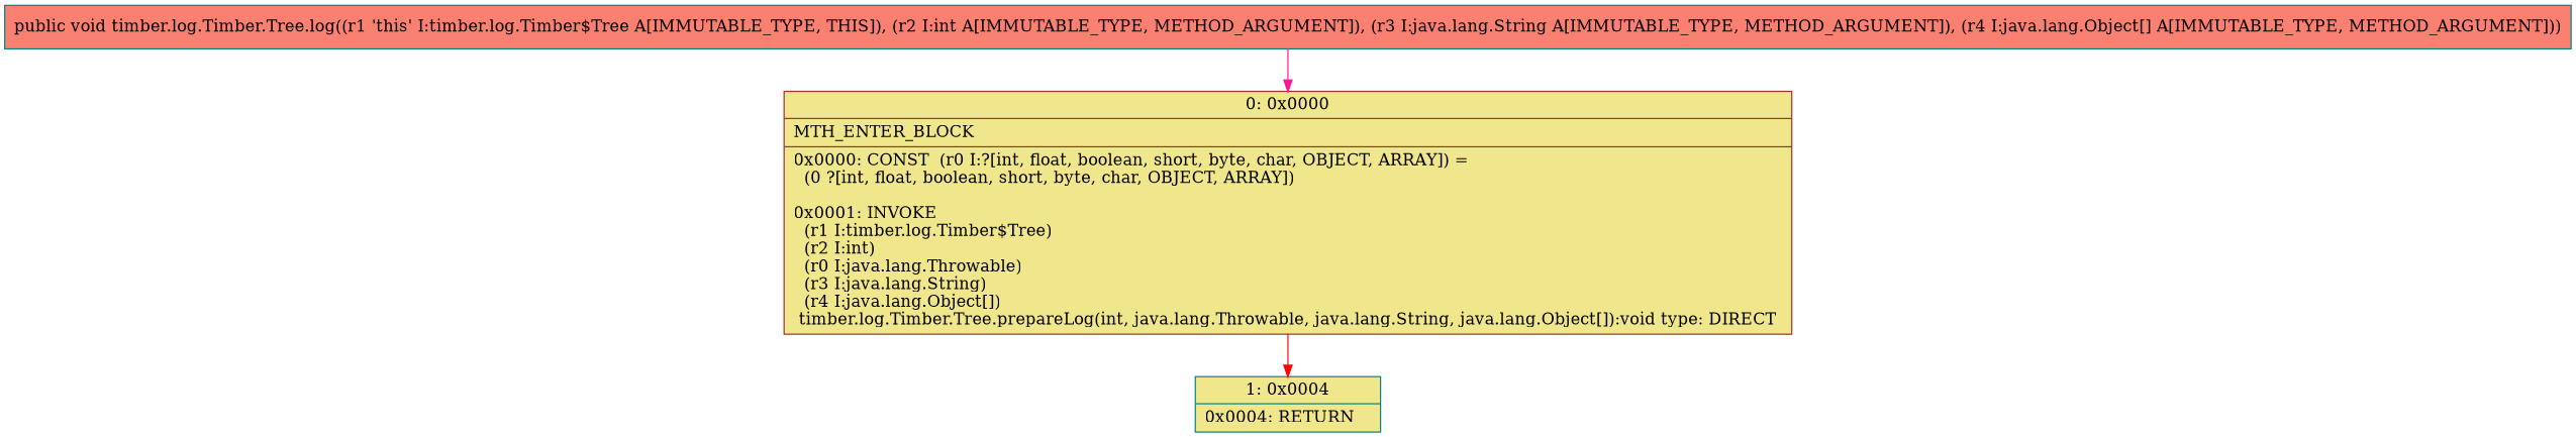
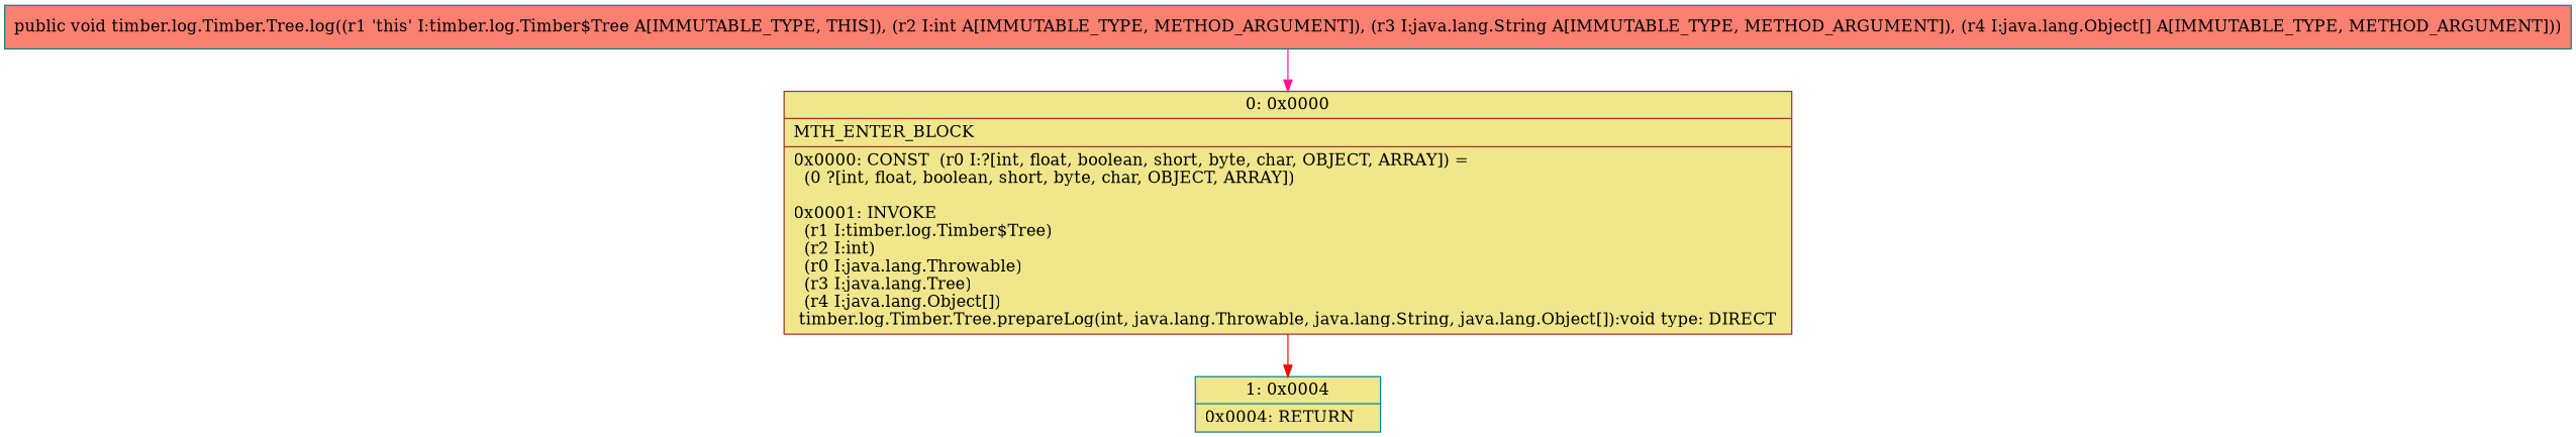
  digraph {
    node [shape=record style=filled fillcolor=khaki color=teal]
-   n1 [label="{0\:\ 0x0000|MTH_ENTER_BLOCK\l|0x0000: CONST  (r0 I:?[int, float, boolean, short, byte, char, OBJECT, ARRAY]) = \l  (0 ?[int, float, boolean, short, byte, char, OBJECT, ARRAY])\l \l0x0001: INVOKE  \l  (r1 I:timber.log.Timber$Tree)\l  (r2 I:int)\l  (r0 I:java.lang.Throwable)\l  (r3 I:java.lang.String)\l  (r4 I:java.lang.Object[])\l timber.log.Timber.Tree.prepareLog(int, java.lang.Throwable, java.lang.String, java.lang.Object[]):void type: DIRECT \l}" color=brown]
+   n1 [label="{0\:\ 0x0000|MTH_ENTER_BLOCK\l|0x0000: CONST  (r0 I:?[int, float, boolean, short, byte, char, OBJECT, ARRAY]) = \l  (0 ?[int, float, boolean, short, byte, char, OBJECT, ARRAY])\l \l0x0001: INVOKE  \l  (r1 I:timber.log.Timber$Tree)\l  (r2 I:int)\l  (r0 I:java.lang.Throwable)\l  (r3 I:java.lang.Tree)\l  (r4 I:java.lang.Object[])\l timber.log.Timber.Tree.prepareLog(int, java.lang.Throwable, java.lang.String, java.lang.Object[]):void type: DIRECT \l}" color=brown]
    n2 [label="{1\:\ 0x0004|0x0004: RETURN   \l}"]
    n3 [label="{public void timber.log.Timber.Tree.log((r1 'this' I:timber.log.Timber$Tree A[IMMUTABLE_TYPE, THIS]), (r2 I:int A[IMMUTABLE_TYPE, METHOD_ARGUMENT]), (r3 I:java.lang.String A[IMMUTABLE_TYPE, METHOD_ARGUMENT]), (r4 I:java.lang.Object[] A[IMMUTABLE_TYPE, METHOD_ARGUMENT])) }" fillcolor=salmon]
    n1 -> n2 [color=red]
    n3 -> n1 [color=deeppink]
  }
